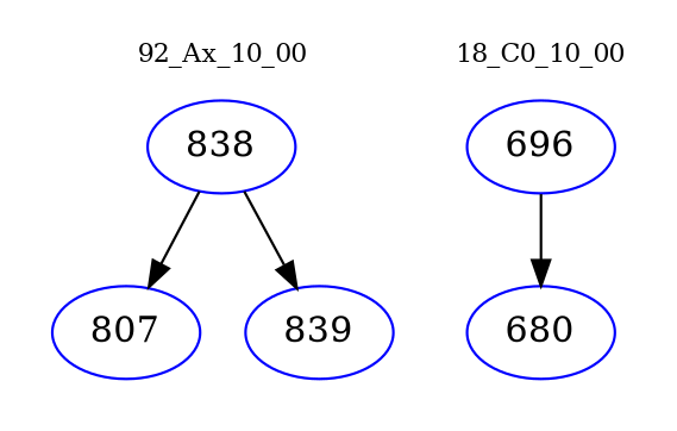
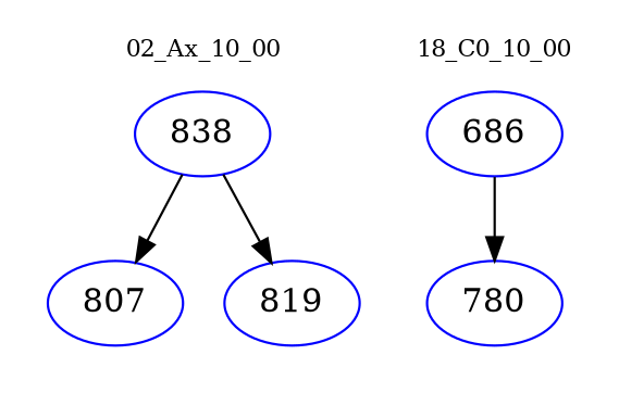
  digraph {
    node [color=blue]
    edge [color=black]
    n1 [label=838]
    n2 [label=807]
-   n3 [label=839]
-   n4 [label=696]
-   n5 [label=680]
+   n3 [label=819]
+   n4 [label=686]
+   n5 [label=780]
    subgraph cluster_1 {
      color=white
      fontsize=10
-     label="92_Ax_10_00"
+     label="02_Ax_10_00"
      n1
      n2
      n3
    }
    subgraph cluster_2 {
      color=white
      fontsize=10
      label="18_C0_10_00"
      n4
      n5
    }
    n1 -> n2
    n1 -> n3
    n4 -> n5
  }
